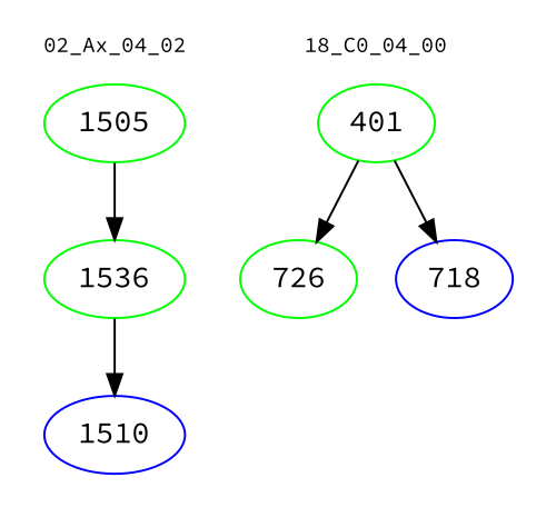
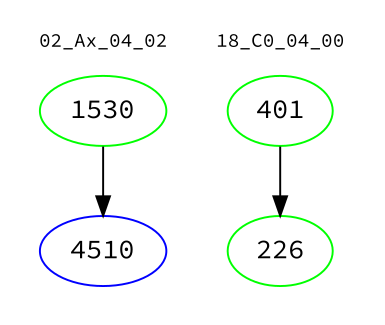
  digraph {
    fontname="Source Code Pro"
    node [color=green fontname="Source Code Pro"]
    edge [color=black fontname="Source Code Pro"]
-   n1 [label=1505]
-   n2 [color=blue label=1510]
-   n3 [label=1536]
+   n2 [color=blue label=4510]
+   n3 [label=1530]
    n4 [label=401]
-   n5 [label=726]
-   n6 [color=blue label=718]
+   n5 [label=226]
    subgraph cluster_1 {
      color=white
      fontsize=10
      label="02_Ax_04_02"
-     n1
      n2
      n3
    }
    subgraph cluster_2 {
      color=white
      fontsize=10
      label="18_C0_04_00"
      n4
      n5
-     n6
    }
-   n1 -> n3
    n3 -> n2
    n4 -> n5
-   n4 -> n6
  }
